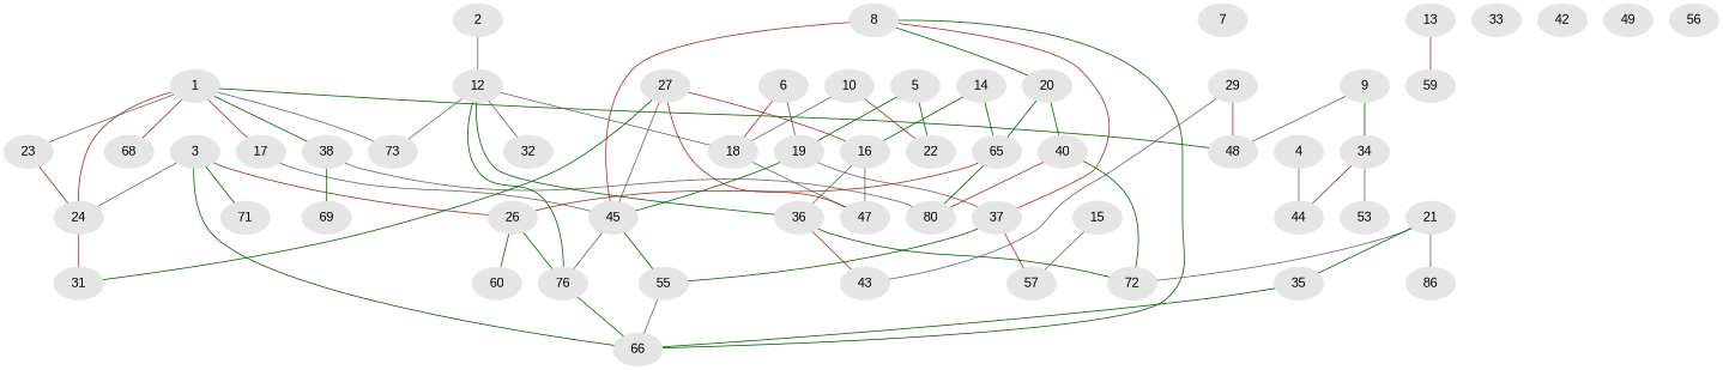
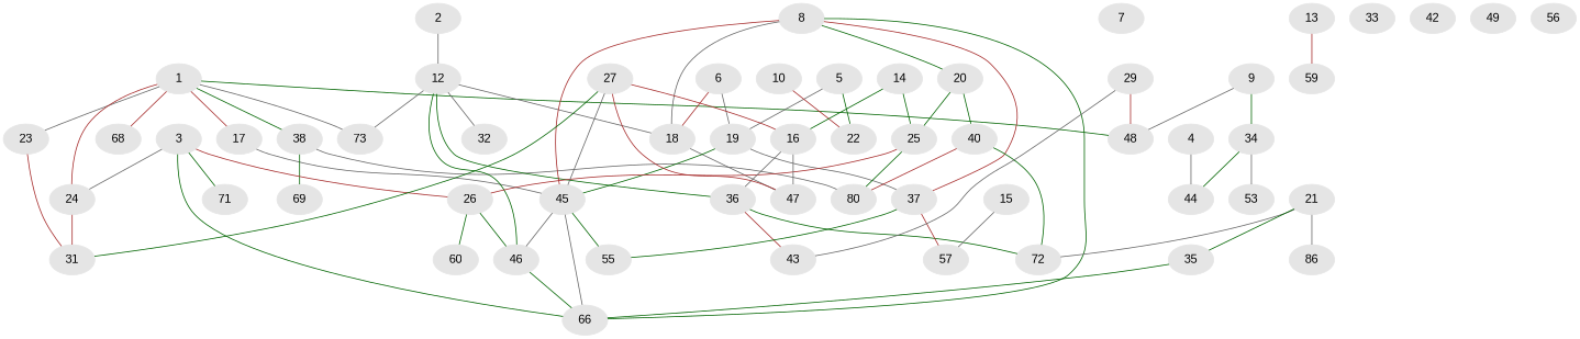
  graph {
    fontname="Liberation Sans"
    node [color=gray90 fontname="Liberation Sans" style=filled]
    edge [color=darkgreen fontname="Liberation Sans"]
    1 [super="+11"]
    17
    23 [super="+64"]
    24 [super="+70"]
    38 [super="+65"]
    48 [super="+61"]
    68
    73
    45 [super="+50"]
    31
    80 [super="+82"]
    69
    12 [super="+30"]
    18
    32 [super="+39"]
    36 [super="+85"]
-   46 [super="+76" label=76]
+   46 [super="+76"]
    2
    3 [super="+51"]
    26 [super="+54"]
    66
    71
    60
    44 [super="+77"]
    4
    5 [super="+67"]
    19 [super="+79"]
    22
    37 [super="+41"]
    6
    47 [super="+58"]
    7
    8 [super="+52"]
    20
-   25 [super="+63" label=65]
+   25 [super="+63"]
    40 [super="+74"]
    57
    55 [super="+78"]
    34 [super="+83"]
    53
    9
    16 [super="+84"]
    10
    72 [super="+81"]
    43
    13
    59
    14 [super="+87"]
    15 [super="+62"]
    21 [super="+28"]
    35
    86
    27
    29 [super="+75"]
    33
    42
    49
    56
    1 -- 17 [color=brown]
    1 -- 23 [color=gray40]
    1 -- 24 [color=brown weight=2]
    1 -- 38
    1 -- 48
    1 -- 68 [color=brown]
    1 -- 73 [color=gray40]
    17 -- 45 [color=gray40]
-   23 -- 24 [color=brown]
+   23 -- 31 [color=brown]
    24 -- 31 [color=brown]
    38 -- 80 [color=gray40]
    38 -- 69
    45 -- 46 [color=gray40]
-   55 -- 66 [color=gray40]
+   45 -- 66 [color=gray40]
    45 -- 55
    12 -- 73 [color=gray40]
    12 -- 18 [color=gray40]
    12 -- 32 [color=gray40]
    12 -- 36
    12 -- 46
    18 -- 47 [color=gray40]
    36 -- 72
    36 -- 43 [color=brown]
    46 -- 66
    2 -- 12 [color=gray40]
    3 -- 24 [color=gray40]
    3 -- 26 [color=brown]
    3 -- 66
    3 -- 71
    26 -- 46 [weight=2]
    26 -- 60
    4 -- 44 [color=gray40]
-   5 -- 19
+   5 -- 19 [color=gray40]
    5 -- 22
    19 -- 45
    19 -- 37 [color=gray40]
    37 -- 57 [color=brown]
    37 -- 55
    6 -- 18 [color=brown]
    6 -- 19 [color=gray40]
    8 -- 45 [color=brown weight=2]
-   10 -- 18 [color=gray40]
+   8 -- 18 [color=gray40]
    8 -- 66
    8 -- 37 [color=brown]
    8 -- 20
    20 -- 25
    20 -- 40
    25 -- 80 [weight=2]
    25 -- 26 [color=brown]
    40 -- 80 [color=brown]
    40 -- 72
-   34 -- 44 [color=brown]
+   34 -- 44
    34 -- 53 [color=gray40]
    9 -- 48 [color=gray40]
    9 -- 34 [weight=2]
    16 -- 36 [color=gray40]
    16 -- 47 [color=gray40]
    10 -- 22 [color=brown]
    13 -- 59 [color=brown]
    14 -- 25
    14 -- 16
    15 -- 57 [color=gray40]
    21 -- 72 [color=gray40]
    21 -- 35
    21 -- 86 [color=gray40]
    35 -- 66
    27 -- 45 [color=gray40]
    27 -- 31
    27 -- 47 [color=brown]
    27 -- 16 [color=brown]
    29 -- 48 [color=brown]
    29 -- 43 [color=gray40]
  }
